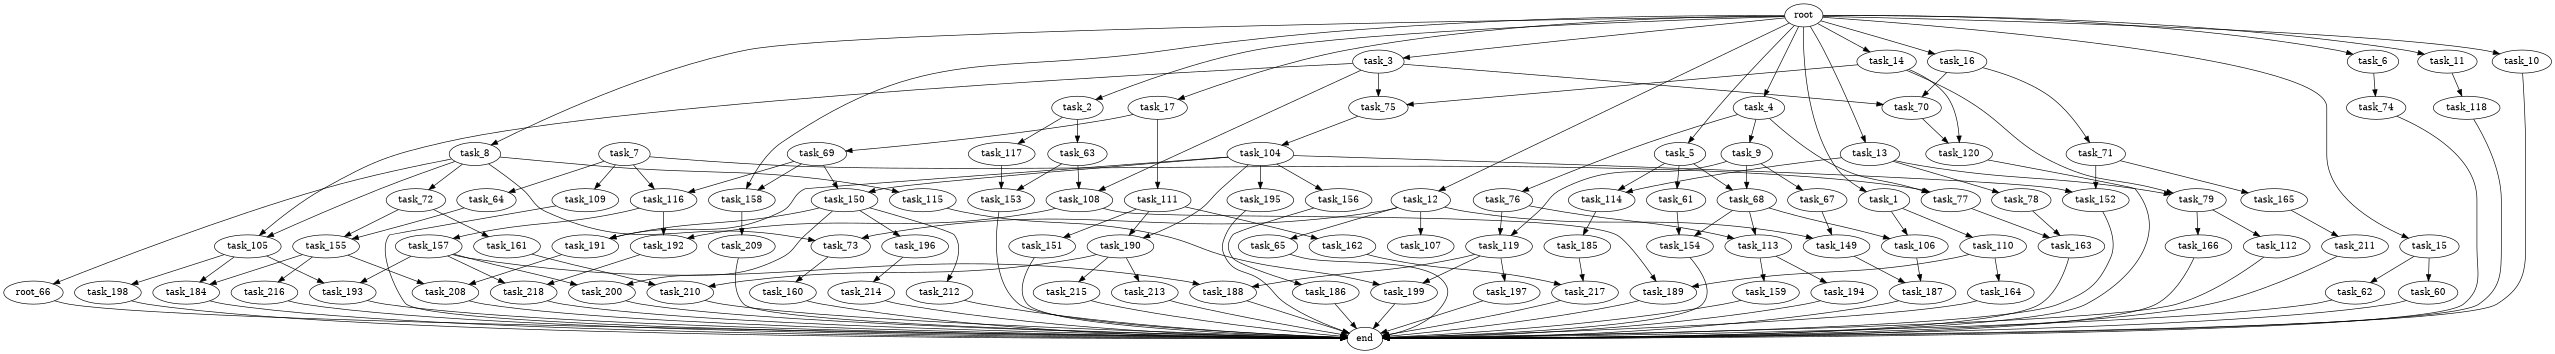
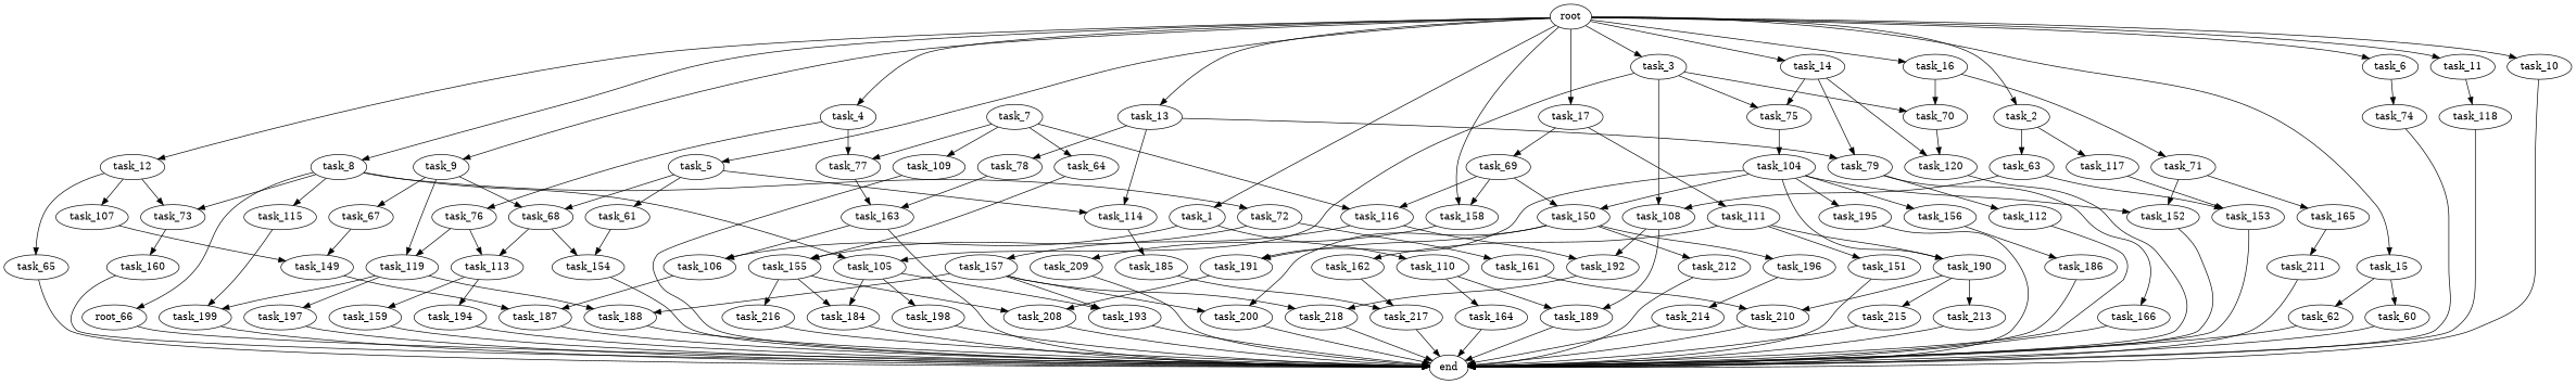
  digraph {
    fontname="DejaVu Serif"
    node [fontname="DejaVu Serif"]
    edge [fontname="DejaVu Serif"]
    task_214
    end
    task_8
    task_105
    n5 [label=root_66]
    task_72
    task_115
    task_73
    task_184
    task_198
    task_193
    task_155
    task_161
    task_199
    task_160
    task_156
    task_186
    task_108
    task_192
    task_189
    task_218
    task_191
    task_208
    task_15
    task_62
    task_60
    task_195
    task_154
    task_79
    task_166
    task_112
    task_209
    task_210
    task_16
    task_70
    task_71
    task_120
    task_152
    task_165
    task_110
    task_164
    task_68
    task_106
    task_113
    task_187
    task_194
    task_159
    task_61
    task_217
    task_74
    task_158
    task_1
    task_185
    task_11
    task_118
    task_107
    task_149
    task_2
    task_117
    task_63
    task_153
    task_10
    task_109
    task_211
    task_216
    task_17
    task_69
    task_111
    task_150
    task_116
    task_190
    task_162
    task_151
    task_114
    task_67
    task_196
    task_212
    task_200
    task_157
    task_188
    task_12
    task_65
    task_77
    task_163
    task_197
    task_104
    task_215
    task_213
    task_9
    task_119
    task_64
    task_78
    task_13
    task_3
    task_75
    task_5
    task_76
    task_14
    task_4
    root
    task_6
    task_7
    task_214 -> end
    task_8 -> task_105
    task_8 -> n5
    task_8 -> task_72
    task_8 -> task_115
    task_8 -> task_73
    task_105 -> task_184
    task_105 -> task_198
    task_105 -> task_193
    n5 -> end
    task_72 -> task_155
    task_72 -> task_161
    task_115 -> task_199
    task_73 -> task_160
    task_184 -> end
    task_198 -> end
    task_193 -> end
    task_155 -> task_184
    task_155 -> task_208
    task_155 -> task_216
    task_161 -> task_210
    task_199 -> end
    task_160 -> end
    task_156 -> task_186
    task_186 -> end
    task_108 -> task_192
    task_108 -> task_189
    task_192 -> task_218
    task_189 -> end
    task_218 -> end
    task_191 -> task_208
    task_208 -> end
    task_15 -> task_62
    task_15 -> task_60
    task_62 -> end
    task_60 -> end
    task_195 -> end
    task_154 -> end
    task_79 -> task_166
    task_79 -> task_112
    task_166 -> end
    task_112 -> end
    task_209 -> end
    task_210 -> end
    task_16 -> task_70
    task_16 -> task_71
    task_70 -> task_120
    task_71 -> task_152
    task_71 -> task_165
    task_120 -> end
    task_152 -> end
    task_165 -> task_211
    task_110 -> task_189
    task_110 -> task_164
    task_164 -> end
    task_68 -> task_154
-   task_68 -> task_106
+   task_163 -> task_106
    task_68 -> task_113
    task_106 -> task_187
    task_113 -> task_194
    task_113 -> task_159
    task_187 -> end
    task_194 -> end
    task_159 -> end
    task_61 -> task_154
    task_217 -> end
    task_74 -> end
    task_158 -> task_209
    task_1 -> task_110
    task_1 -> task_106
    task_185 -> task_217
    task_11 -> task_118
    task_118 -> end
-   task_12 -> task_149
+   task_107 -> task_149
    task_149 -> task_187
    task_2 -> task_117
    task_2 -> task_63
    task_117 -> task_153
    task_63 -> task_108
    task_63 -> task_153
    task_153 -> end
    task_10 -> end
    task_109 -> end
    task_211 -> end
    task_216 -> end
    task_17 -> task_69
    task_17 -> task_111
    task_69 -> task_158
    task_69 -> task_150
    task_69 -> task_116
    task_111 -> task_190
    task_111 -> task_162
    task_111 -> task_151
    task_150 -> task_191
    task_150 -> task_196
    task_150 -> task_212
    task_150 -> task_200
    task_116 -> task_192
    task_116 -> task_157
    task_190 -> task_210
    task_190 -> task_215
    task_190 -> task_213
    task_162 -> task_217
    task_151 -> end
    task_114 -> task_185
    task_67 -> task_149
    task_196 -> task_214
    task_212 -> end
    task_200 -> end
    task_157 -> task_193
    task_157 -> task_218
    task_157 -> task_200
    task_157 -> task_188
    task_188 -> end
    task_12 -> task_73
    task_12 -> task_107
    task_12 -> task_65
    task_65 -> end
    task_77 -> task_163
    task_163 -> end
    task_197 -> end
    task_104 -> task_156
    task_104 -> task_191
    task_104 -> task_195
    task_104 -> task_152
    task_104 -> task_150
    task_104 -> task_190
    task_215 -> end
    task_213 -> end
    task_9 -> task_68
    task_9 -> task_67
    task_9 -> task_119
    task_119 -> task_199
    task_119 -> task_188
    task_119 -> task_197
    task_64 -> task_155
    task_78 -> task_163
    task_13 -> task_79
    task_13 -> task_114
    task_13 -> task_78
    task_3 -> task_105
    task_3 -> task_108
    task_3 -> task_70
    task_3 -> task_75
    task_75 -> task_104
    task_5 -> task_68
    task_5 -> task_61
    task_5 -> task_114
    task_76 -> task_113
    task_76 -> task_119
    task_14 -> task_79
    task_14 -> task_120
    task_14 -> task_75
    task_4 -> task_77
    task_4 -> task_76
    root -> task_8
    root -> task_15
    root -> task_16
    root -> task_158
    root -> task_1
    root -> task_11
    root -> task_2
    root -> task_10
    root -> task_17
    root -> task_12
-   task_4 -> task_9
+   root -> task_9
    root -> task_13
    root -> task_3
    root -> task_5
    root -> task_14
    root -> task_4
    root -> task_6
    task_6 -> task_74
    task_7 -> task_109
    task_7 -> task_116
    task_7 -> task_77
    task_7 -> task_64
  }
